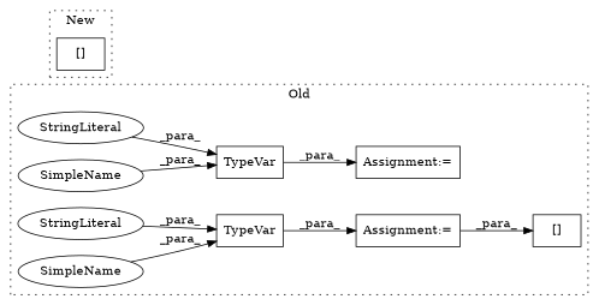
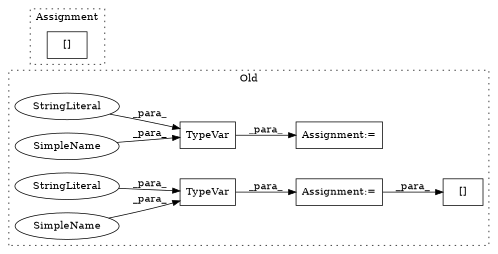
  digraph {
    rankdir=LR
    node [a=32 l="8,1" shape=box]
    n1 [label=TypeVar s="535,564"]
    n2 [a=45 l=15 label=StringLiteral s=543 shape=ellipse]
    n3 [a=7 l=1 label="Assignment:=" s=534]
    n4 [a=2 l="11,2" label="[]" s="612,658"]
    n5 [label=TypeVar s="281,309"]
    n6 [a=7 l=1 label="Assignment:=" s=280]
    n7 [a=45 l=14 label=StringLiteral s=289 shape=ellipse]
    n8 [a=42 l=5 label=SimpleName s=304 shape=ellipse]
    n9 [a=42 l=5 label=SimpleName s=559 shape=ellipse]
    n10 [a=2 l="5,1" label="[]" s="238,248"]
    subgraph cluster_1 {
      label=Old
      style=dotted
      n1
      n2
      n3
      n4
      n5
      n6
      n7
      n8
      n9
    }
    subgraph cluster_2 {
-     label=New
+     label=Assignment
      style=dotted
      n10
    }
    n1 -> n3 [label=_para_]
    n2 -> n1 [label=_para_]
    n3 -> n4 [label=_para_]
    n5 -> n6 [label=_para_]
    n7 -> n5 [label=_para_]
    n8 -> n5 [label=_para_]
    n9 -> n1 [label=_para_]
  }
